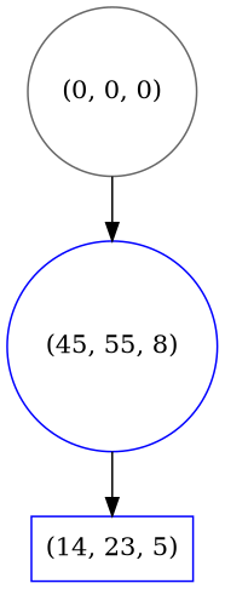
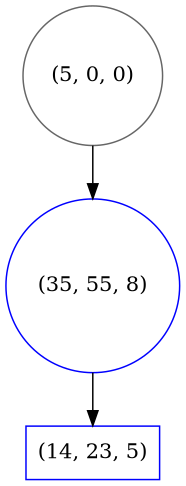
  digraph {
    node [color=blue shape=circle]
-   "(0, 0, 0)" [color=gray40]
-   "(45, 55, 8)"
+   "(0, 0, 0)" [color=gray40 label="(5, 0, 0)"]
+   "(45, 55, 8)" [label="(35, 55, 8)"]
    "(14, 23, 5)" [shape=box]
    "(0, 0, 0)" -> "(45, 55, 8)"
    "(45, 55, 8)" -> "(14, 23, 5)"
  }
